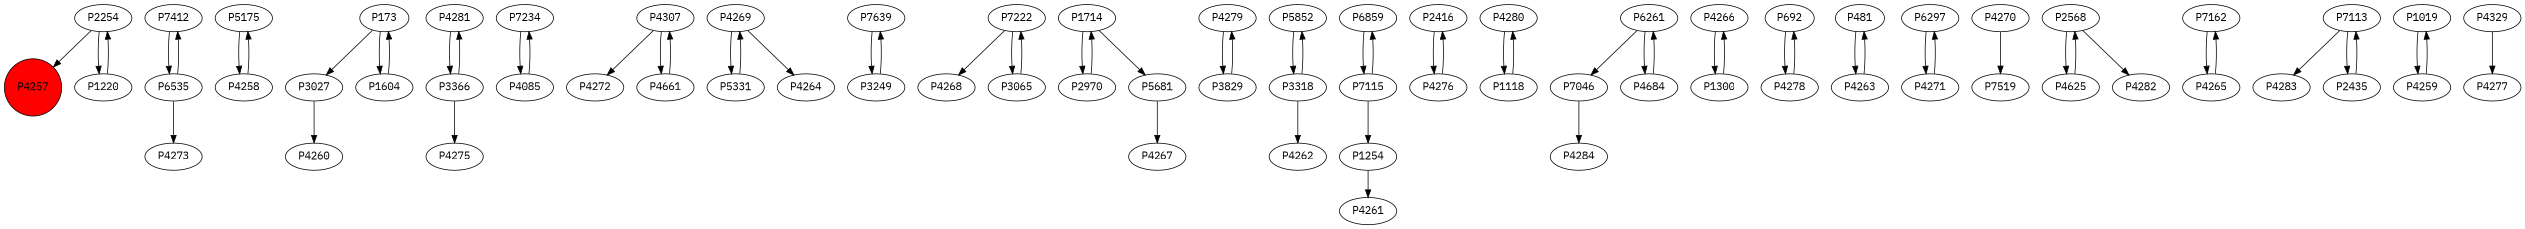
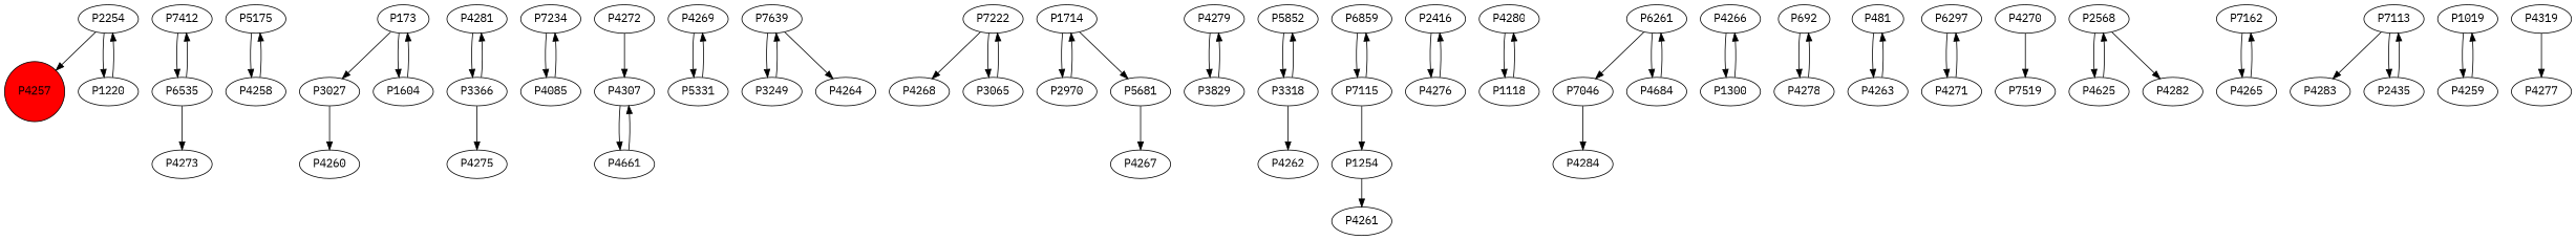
  digraph {
    fontname="IBM Plex Mono"
    node [fontname="IBM Plex Mono"]
    edge [fontname="IBM Plex Mono"]
    P4257 [fillcolor=red shape=circle style=filled]
    P2254
    P1220
    P7412
    P6535
    P4273
    P5175
    P4258
    P3027
    P4260
    P4281
    P3366
    P4275
    P7234
    P4085
    P4307
    P4272
    P4661
    P4269
    P5331
    P7639
    P3249
    P4264
    P7222
    P4268
    P3065
    P1714
    P2970
    P5681
    P4267
    P4279
    P3829
    P5852
    P3318
    P4262
    P6859
    P7115
    P1254
    P4261
    P2416
    P4276
    P4280
    P1118
    P7046
    P4284
    P4266
    P1300
    P692
    P4278
    P481
    P4263
    P173
    P1604
    P6297
    P4271
    P4270
    P7519
    P2568
    P4625
    P4282
    P7162
    P4265
    P6261
    P4684
    P7113
    P4283
    P2435
    P1019
    P4259
-   P4319 [label=P4329]
+   P4319
    P4277
    P2254 -> P4257
    P2254 -> P1220
    P1220 -> P2254
    P7412 -> P6535
    P6535 -> P7412
    P6535 -> P4273
    P5175 -> P4258
    P4258 -> P5175
    P3027 -> P4260
    P4281 -> P3366
    P3366 -> P4281
    P3366 -> P4275
    P7234 -> P4085
    P4085 -> P7234
-   P4307 -> P4272
+   P4272 -> P4307
    P4307 -> P4661
    P4661 -> P4307
    P4269 -> P5331
    P5331 -> P4269
    P7639 -> P3249
-   P4269 -> P4264
+   P7639 -> P4264
    P3249 -> P7639
    P7222 -> P4268
    P7222 -> P3065
    P3065 -> P7222
    P1714 -> P2970
    P1714 -> P5681
    P2970 -> P1714
    P5681 -> P4267
    P4279 -> P3829
    P3829 -> P4279
    P5852 -> P3318
    P3318 -> P5852
    P3318 -> P4262
    P6859 -> P7115
    P7115 -> P6859
    P7115 -> P1254
    P1254 -> P4261
    P2416 -> P4276
    P4276 -> P2416
    P4280 -> P1118
    P1118 -> P4280
    P7046 -> P4284
    P4266 -> P1300
    P1300 -> P4266
    P692 -> P4278
    P4278 -> P692
    P481 -> P4263
    P4263 -> P481
    P173 -> P3027
    P173 -> P1604
    P1604 -> P173
    P6297 -> P4271
    P4271 -> P6297
    P4270 -> P7519
    P2568 -> P4625
    P2568 -> P4282
    P4625 -> P2568
    P7162 -> P4265
    P4265 -> P7162
    P6261 -> P7046
    P6261 -> P4684
    P4684 -> P6261
    P7113 -> P4283
    P7113 -> P2435
    P2435 -> P7113
    P1019 -> P4259
    P4259 -> P1019
    P4319 -> P4277
  }
